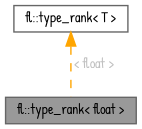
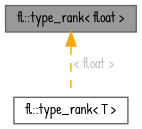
  digraph {
    fontname="Patrick Hand"
    node [color=gray40 fontname="Patrick Hand" fontsize=10 shape=box style=filled]
    n1 [fillcolor=grey60 fontcolor=black height=0.2 label="fl::type_rank\< float \>" width=0.4]
    n2 [fillcolor=white height=0.2 label="fl::type_rank\< T \>" width=0.4]
-   n2 -> n1 [color=orange dir=back fontcolor=grey fontname="Patrick Hand" fontsize=10 label=" \< float \>" labelfontname=Helvetica labelfontsize=10 style=dashed]
+   n1 -> n2 [color=orange dir=back fontcolor=grey fontname="Patrick Hand" fontsize=10 label=" \< float \>" labelfontname=Helvetica labelfontsize=10 style=dashed]
  }
